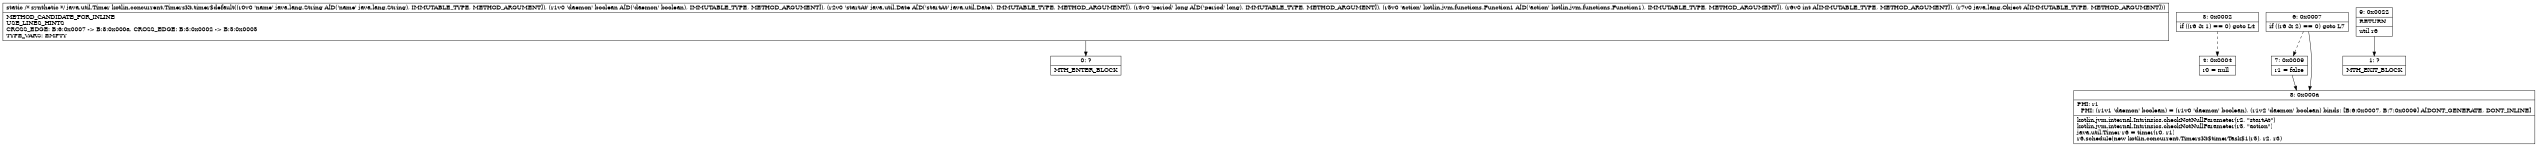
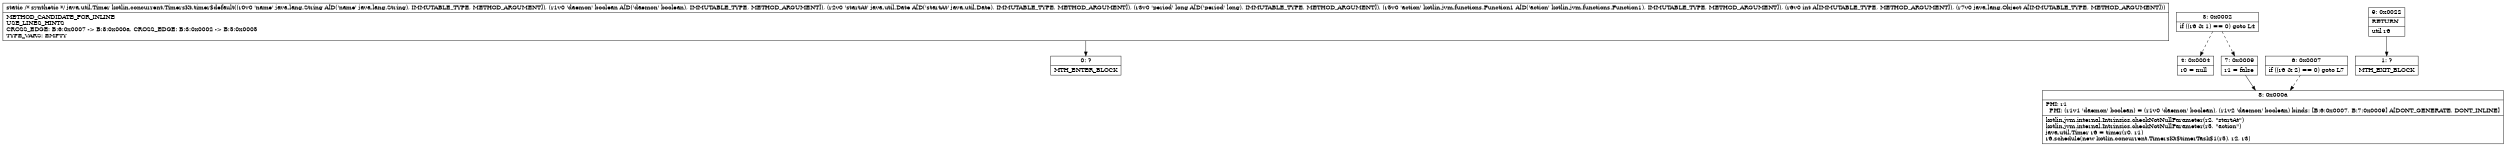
  digraph {
    node [shape=record]
    n1 [label="{0\:\ ?|MTH_ENTER_BLOCK\l}"]
    n2 [label="{3\:\ 0x0002|if ((r6 & 1) == 0) goto L4\l}"]
    n3 [label="{4\:\ 0x0004|r0 = null\l}"]
    n4 [label="{6\:\ 0x0007|if ((r6 & 2) == 0) goto L7\l}"]
    n5 [label="{7\:\ 0x0009|r1 = false\l}"]
    n6 [label="{8\:\ 0x000a|PHI: r1 \l  PHI: (r1v1 'daemon' boolean) = (r1v0 'daemon' boolean), (r1v2 'daemon' boolean) binds: [B:6:0x0007, B:7:0x0009] A[DONT_GENERATE, DONT_INLINE]\l|kotlin.jvm.internal.Intrinsics.checkNotNullParameter(r2, \"startAt\")\lkotlin.jvm.internal.Intrinsics.checkNotNullParameter(r5, \"action\")\ljava.util.Timer r6 = timer(r0, r1)\lr6.schedule(new kotlin.concurrent.TimersKt$timerTask$1(r5), r2, r3)\l}"]
    n7 [label="{9\:\ 0x0022|RETURN\l|util r6\l}"]
    n8 [label="{1\:\ ?|MTH_EXIT_BLOCK\l}"]
    n9 [label="{static \/* synthetic *\/ java.util.Timer kotlin.concurrent.TimersKt.timer$default((r0v0 'name' java.lang.String A[D('name' java.lang.String), IMMUTABLE_TYPE, METHOD_ARGUMENT]), (r1v0 'daemon' boolean A[D('daemon' boolean), IMMUTABLE_TYPE, METHOD_ARGUMENT]), (r2v0 'startAt' java.util.Date A[D('startAt' java.util.Date), IMMUTABLE_TYPE, METHOD_ARGUMENT]), (r3v0 'period' long A[D('period' long), IMMUTABLE_TYPE, METHOD_ARGUMENT]), (r5v0 'action' kotlin.jvm.functions.Function1 A[D('action' kotlin.jvm.functions.Function1), IMMUTABLE_TYPE, METHOD_ARGUMENT]), (r6v0 int A[IMMUTABLE_TYPE, METHOD_ARGUMENT]), (r7v0 java.lang.Object A[IMMUTABLE_TYPE, METHOD_ARGUMENT]))  | METHOD_CANDIDATE_FOR_INLINE\lUSE_LINES_HINTS\lCROSS_EDGE: B:6:0x0007 \-\> B:8:0x000a, CROSS_EDGE: B:3:0x0002 \-\> B:5:0x0005\lTYPE_VARS: EMPTY\l}"]
    n2 -> n3 [style=dashed]
-   n4 -> n5 [style=dashed]
-   n4 -> n6
+   n2 -> n5 [style=dashed]
+   n4 -> n6 [style=dashed]
    n5 -> n6
    n7 -> n8
    n9 -> n1
  }
